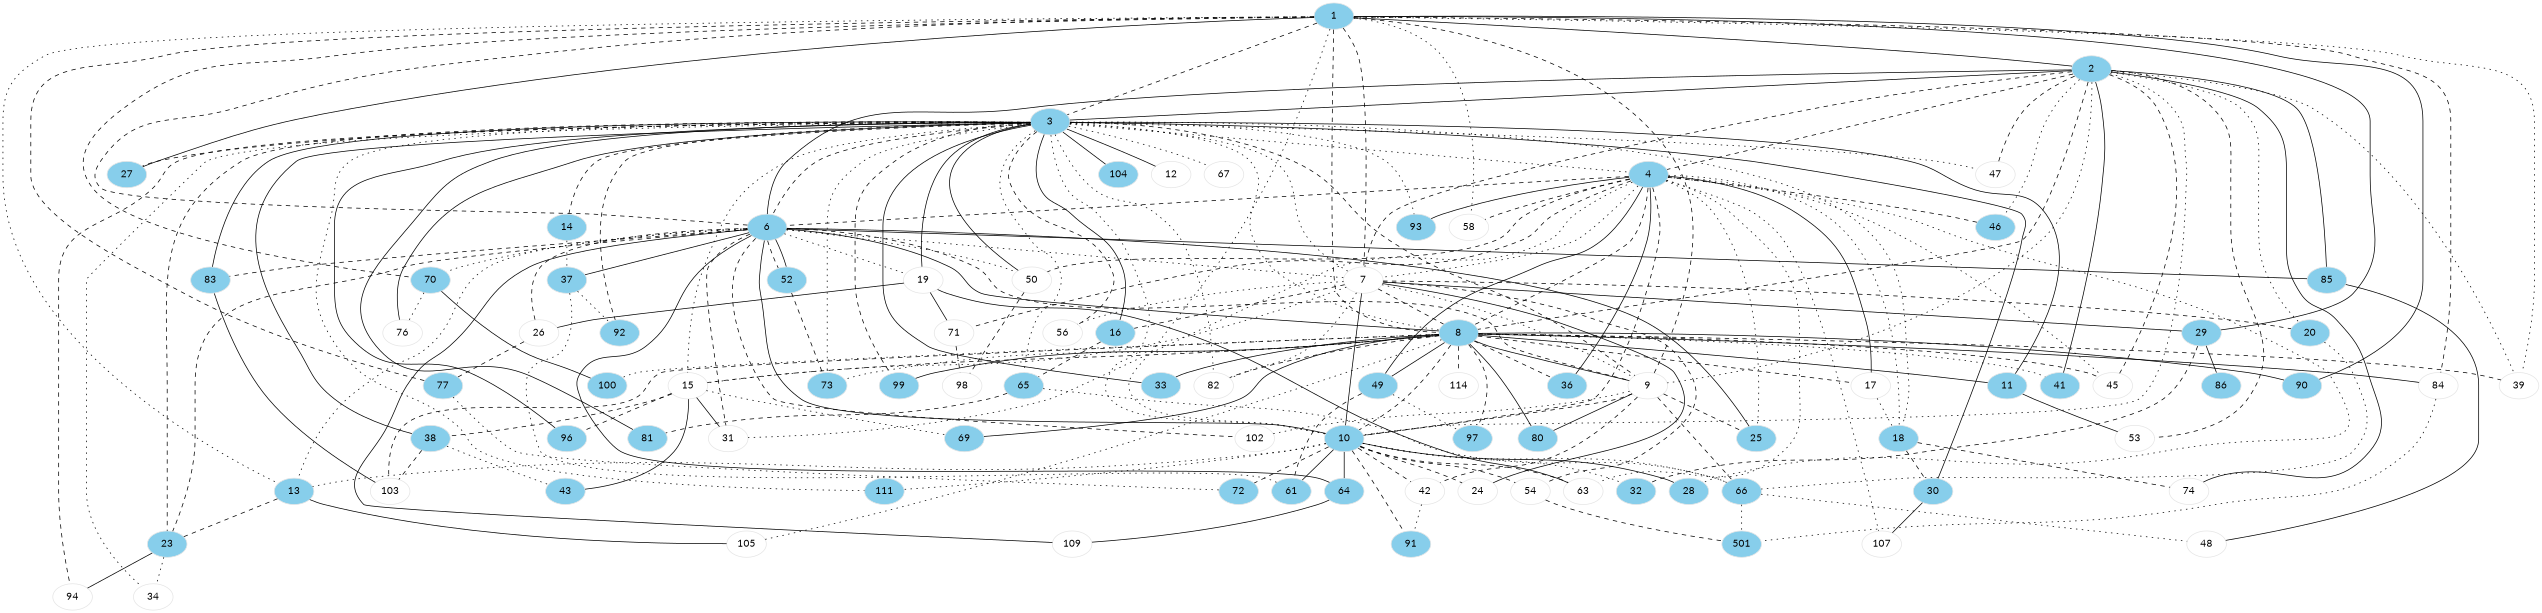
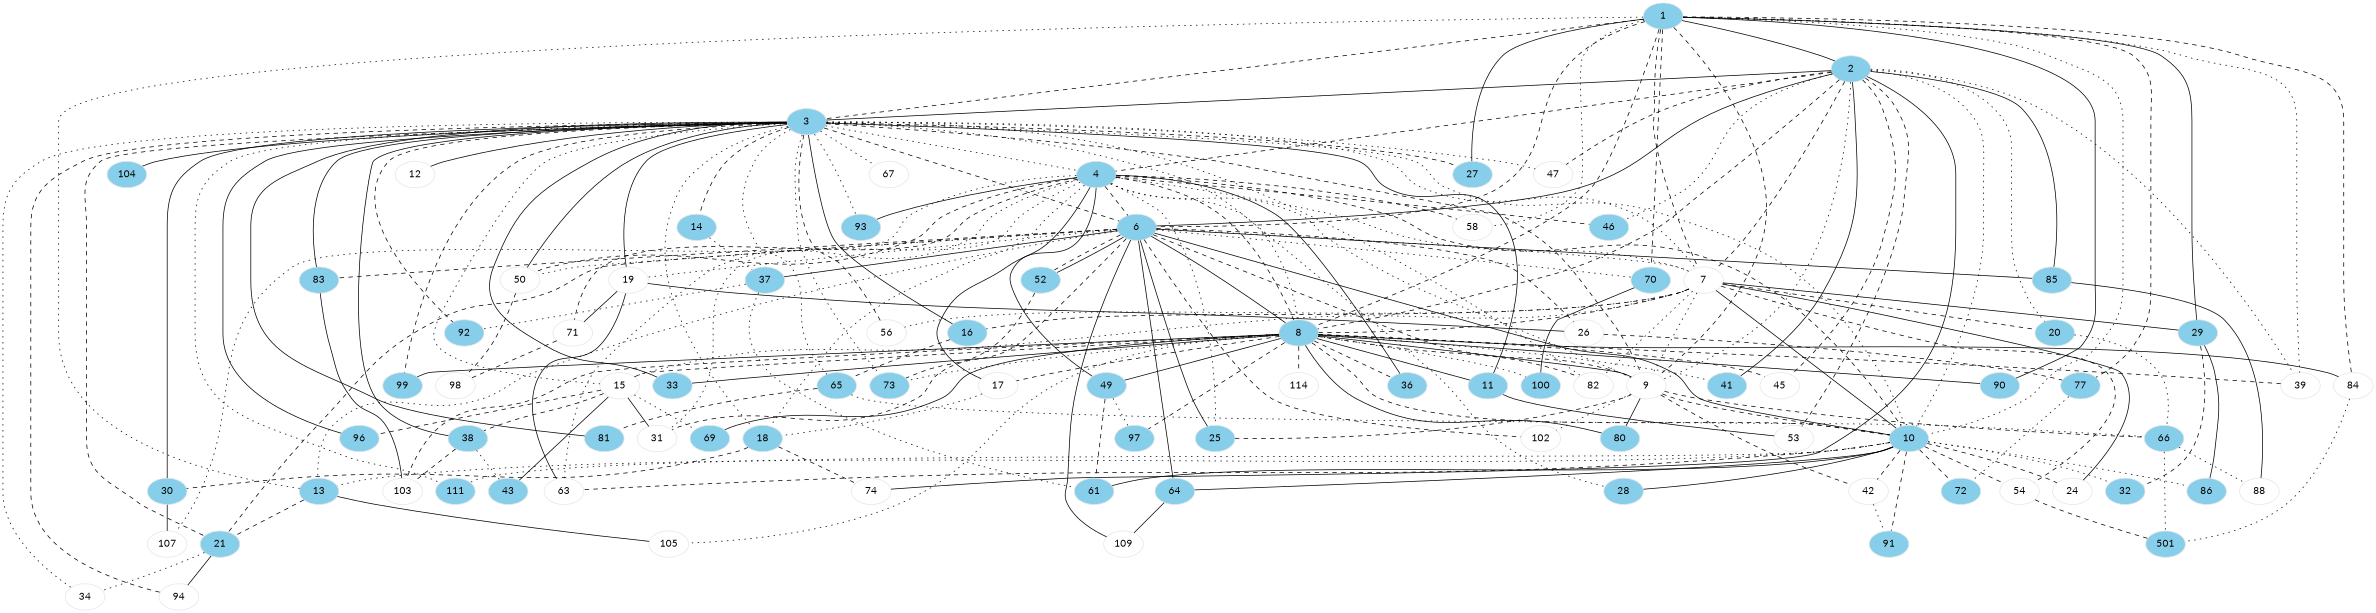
  graph {
    fontname=Lato
    node [color=gray90 fillcolor=skyblue fontname=Lato style=filled]
    edge [fontname=Lato style=dashed]
    1 [super="+48"]
    2 [super="+113"]
    3 [super="+5"]
    6 [super="+22"]
    7 [fillcolor=white super="+57"]
    8 [super="+44"]
    9 [fillcolor=white super="+60"]
    10 [super="+35"]
    13 [super="+95"]
    27
    29
    39 [fillcolor=white]
    58 [fillcolor=white]
    70
    77
    84 [fillcolor=white]
    90
    4 [super="+55"]
    20
    41
    45 [fillcolor=white]
    46
    47 [fillcolor=white]
    53 [fillcolor=white]
    74 [fillcolor=white]
    85
    11 [super="+40"]
    12 [fillcolor=white]
    14
    15 [fillcolor=white super="+23"]
    16
    18
    19 [fillcolor=white]
-   21 [super="+51" label=23]
+   21 [super="+51"]
    30 [super="+62"]
    33
    34 [fillcolor=white]
    38
    50 [fillcolor=white super="+112"]
    56 [fillcolor=white]
    65
    67 [fillcolor=white]
    73 [super="+78"]
-   76 [fillcolor=white]
    81
    82 [fillcolor=white super="+106"]
    83
    92
    93
    94 [fillcolor=white]
    96
    99
    104
    111
    17 [fillcolor=white super="+59"]
    25
    28
    31 [fillcolor=white super="+68"]
    36
    49
    63 [fillcolor=white super="+87"]
    71 [fillcolor=white super="+89"]
    107 [fillcolor=white]
    26 [fillcolor=white]
    37
    52
    64
    102 [fillcolor=white]
    109 [fillcolor=white]
    24 [fillcolor=white]
    54 [fillcolor=white]
    69
    80
    97
    100
    103 [fillcolor=white super="+115"]
    105 [fillcolor=white]
    114 [fillcolor=white]
    42 [fillcolor=white]
    66 [super="+75"]
    32
    61 [super="+79"]
    72
    86
    91
    n86 [label=501 super="+108"]
-   88 [fillcolor=white label=48]
+   88 [fillcolor=white]
    43
    98 [fillcolor=white]
    1 -- 2 [style=solid]
    1 -- 3 [weight=3]
    1 -- 6
    1 -- 7
    1 -- 8
    1 -- 9
    1 -- 10 [style=dotted]
    1 -- 13 [style=dotted]
    1 -- 27 [style=solid]
    1 -- 29 [style=solid]
    1 -- 39 [style=dotted]
    1 -- 58 [style=dotted]
    1 -- 70
    1 -- 77
    1 -- 84
    1 -- 90 [style=solid]
    2 -- 3 [style=solid weight=2]
    2 -- 6 [style=solid]
    2 -- 7
    2 -- 8
    2 -- 9 [style=dotted weight=2]
    2 -- 10 [style=dotted]
    2 -- 39 [style=dotted]
    2 -- 4
    2 -- 20 [style=dotted]
    2 -- 41 [style=solid]
    2 -- 45
    2 -- 46 [style=dotted]
    2 -- 47
    2 -- 53
    2 -- 74 [style=solid]
    2 -- 85 [style=solid]
    3 -- 6 [weight=2]
    3 -- 7 [style=dotted weight=2]
    3 -- 8 [style=dotted weight=2]
    3 -- 9 [weight=2]
    3 -- 10 [style=dotted weight=2]
    3 -- 27
    3 -- 4 [style=dotted weight=2]
    3 -- 47 [style=dotted]
    3 -- 11 [style=solid weight=2]
    3 -- 12 [style=solid]
    3 -- 14
    3 -- 15 [style=dotted weight=2]
    3 -- 16 [style=solid]
    3 -- 18 [style=dotted]
    3 -- 19 [style=solid]
    3 -- 21
    3 -- 30 [style=solid weight=2]
    3 -- 33 [style=solid]
    3 -- 34 [style=dotted]
    3 -- 38 [style=solid]
    3 -- 50 [style=solid]
    3 -- 56
    3 -- 65 [style=dotted]
    3 -- 67 [style=dotted]
    3 -- 73 [style=dotted]
-   3 -- 76 [style=solid]
    3 -- 81 [style=solid]
    3 -- 82 [style=dotted]
    3 -- 83 [style=solid]
    3 -- 92
    3 -- 93 [style=dotted]
    3 -- 94
    3 -- 96 [style=solid]
    3 -- 99
    3 -- 104 [style=solid weight=2]
    3 -- 111 [style=dotted]
    6 -- 7 [style=dotted weight=2]
    6 -- 8 [style=solid]
    6 -- 9
    6 -- 10 [style=solid]
    6 -- 13 [style=dotted]
    6 -- 70 [style=dotted]
    6 -- 85 [style=solid]
    6 -- 19 [style=dotted]
    6 -- 21
    6 -- 50 [style=dotted]
    6 -- 83
    6 -- 25 [style=solid]
    6 -- 31
    6 -- 26
    6 -- 37 [style=solid]
    6 -- 52
    6 -- 52 [style=solid]
    6 -- 64 [style=solid]
    6 -- 102
    6 -- 109 [style=solid]
    7 -- 8
    7 -- 9 [style=dotted]
    7 -- 10 [style=solid]
    7 -- 29 [style=solid]
    7 -- 20
    7 -- 15 [style=dotted]
    7 -- 16
    7 -- 56 [style=dotted]
    7 -- 82 [style=dotted]
    7 -- 24 [style=solid]
    7 -- 54
    8 -- 9 [style=solid]
    8 -- 10
    8 -- 39
    8 -- 84 [style=solid]
    8 -- 90 [style=solid]
    8 -- 41 [style=dotted]
    8 -- 45
    8 -- 11 [style=solid]
    8 -- 15
    8 -- 33 [style=solid]
    8 -- 73 [style=dotted]
    8 -- 82
    8 -- 99 [style=solid]
    8 -- 17
    8 -- 36
    8 -- 49 [style=solid]
    8 -- 69 [style=solid]
    8 -- 80 [style=solid]
    8 -- 97
    8 -- 100 [style=dotted]
    8 -- 103
    8 -- 105 [style=dotted]
    8 -- 114 [weight=2]
    9 -- 10
    9 -- 25
    9 -- 102 [style=dotted]
    9 -- 80 [style=solid]
    9 -- 42
    9 -- 66
    10 -- 13 [style=dotted]
    10 -- 111 [style=dotted]
    10 -- 28 [style=solid]
    10 -- 63
    10 -- 64 [style=solid]
    10 -- 24
    10 -- 54
    10 -- 42
    10 -- 32 [style=dotted]
    10 -- 61 [style=solid]
    10 -- 72
-   10 -- 66 [style=dotted]
+   10 -- 86 [style=dotted]
    10 -- 91
    13 -- 21
    13 -- 105 [style=solid]
    29 -- 32
    29 -- 86 [style=solid]
-   70 -- 76 [style=dotted]
    70 -- 100 [style=solid]
    77 -- 72 [style=dotted]
    84 -- n86 [style=dotted]
    4 -- 6
    4 -- 7 [style=dotted]
    4 -- 8
-   4 -- 45 [style=dotted]
+   4 -- 9 [style=dotted]
    4 -- 10
    4 -- 58
    4 -- 46
    4 -- 18 [style=dotted]
    4 -- 50
    4 -- 93 [style=solid]
    4 -- 17 [style=solid]
    4 -- 25 [style=dotted]
    4 -- 28 [style=dotted]
    4 -- 31 [style=dotted]
    4 -- 36 [style=solid]
    4 -- 49 [style=solid weight=2]
    4 -- 63 [style=dotted]
    4 -- 71
    4 -- 107 [style=dotted]
    20 -- 66 [style=dotted]
    85 -- 88 [style=solid]
    11 -- 53 [style=solid]
    14 -- 37 [style=dotted]
    15 -- 38
    15 -- 96
    15 -- 31 [style=solid]
    15 -- 69 [style=dotted]
    15 -- 43 [style=solid]
    16 -- 65
    18 -- 74
    18 -- 30
    19 -- 63 [style=solid]
    19 -- 71 [style=solid]
    19 -- 26 [style=solid]
    21 -- 34 [style=dotted]
    21 -- 94 [style=solid]
    30 -- 107 [style=solid]
    38 -- 103
    38 -- 43 [style=dotted]
    50 -- 98
    65 -- 81
    65 -- 66 [style=dotted]
    83 -- 103 [style=solid]
    17 -- 18 [style=dotted]
    49 -- 97 [style=dotted]
    49 -- 61
    71 -- 98
    26 -- 77
    37 -- 92 [style=dotted]
    37 -- 61 [style=dotted]
    52 -- 73
    64 -- 109 [style=solid]
    54 -- n86
    42 -- 91 [style=dotted]
    66 -- n86 [style=dotted]
    66 -- 88 [style=dotted]
  }
